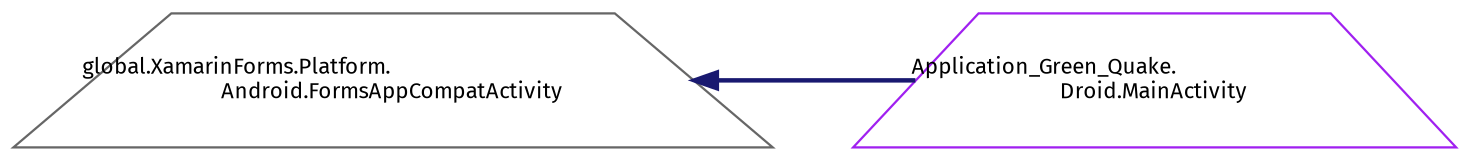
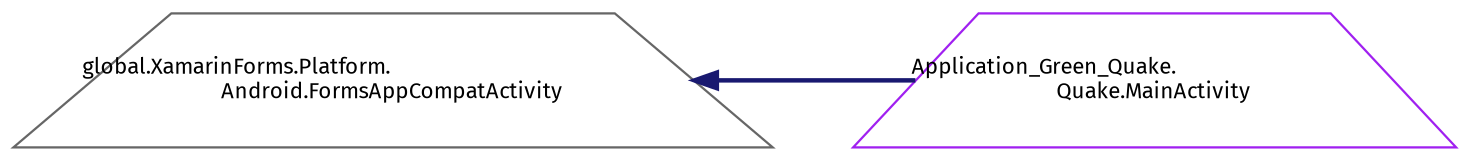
  digraph {
    rankdir=LR
    fontname="Fira Sans"
    node [fillcolor=white fontname="Fira Sans" fontsize=10 shape=trapezium style=filled]
    n1 [color=gray40 height=0.2 label="global.XamarinForms.Platform.\lAndroid.FormsAppCompatActivity" width=0.4]
-   n2 [color=purple height=0.2 label="Application_Green_Quake.\lDroid.MainActivity" width=0.4]
+   n2 [color=purple height=0.2 label="Application_Green_Quake.\lQuake.MainActivity" width=0.4]
    n1 -> n2 [color=midnightblue dir=back fontname="Fira Sans" fontsize=10 labelfontname=Helvetica labelfontsize=10 style=bold]
  }
